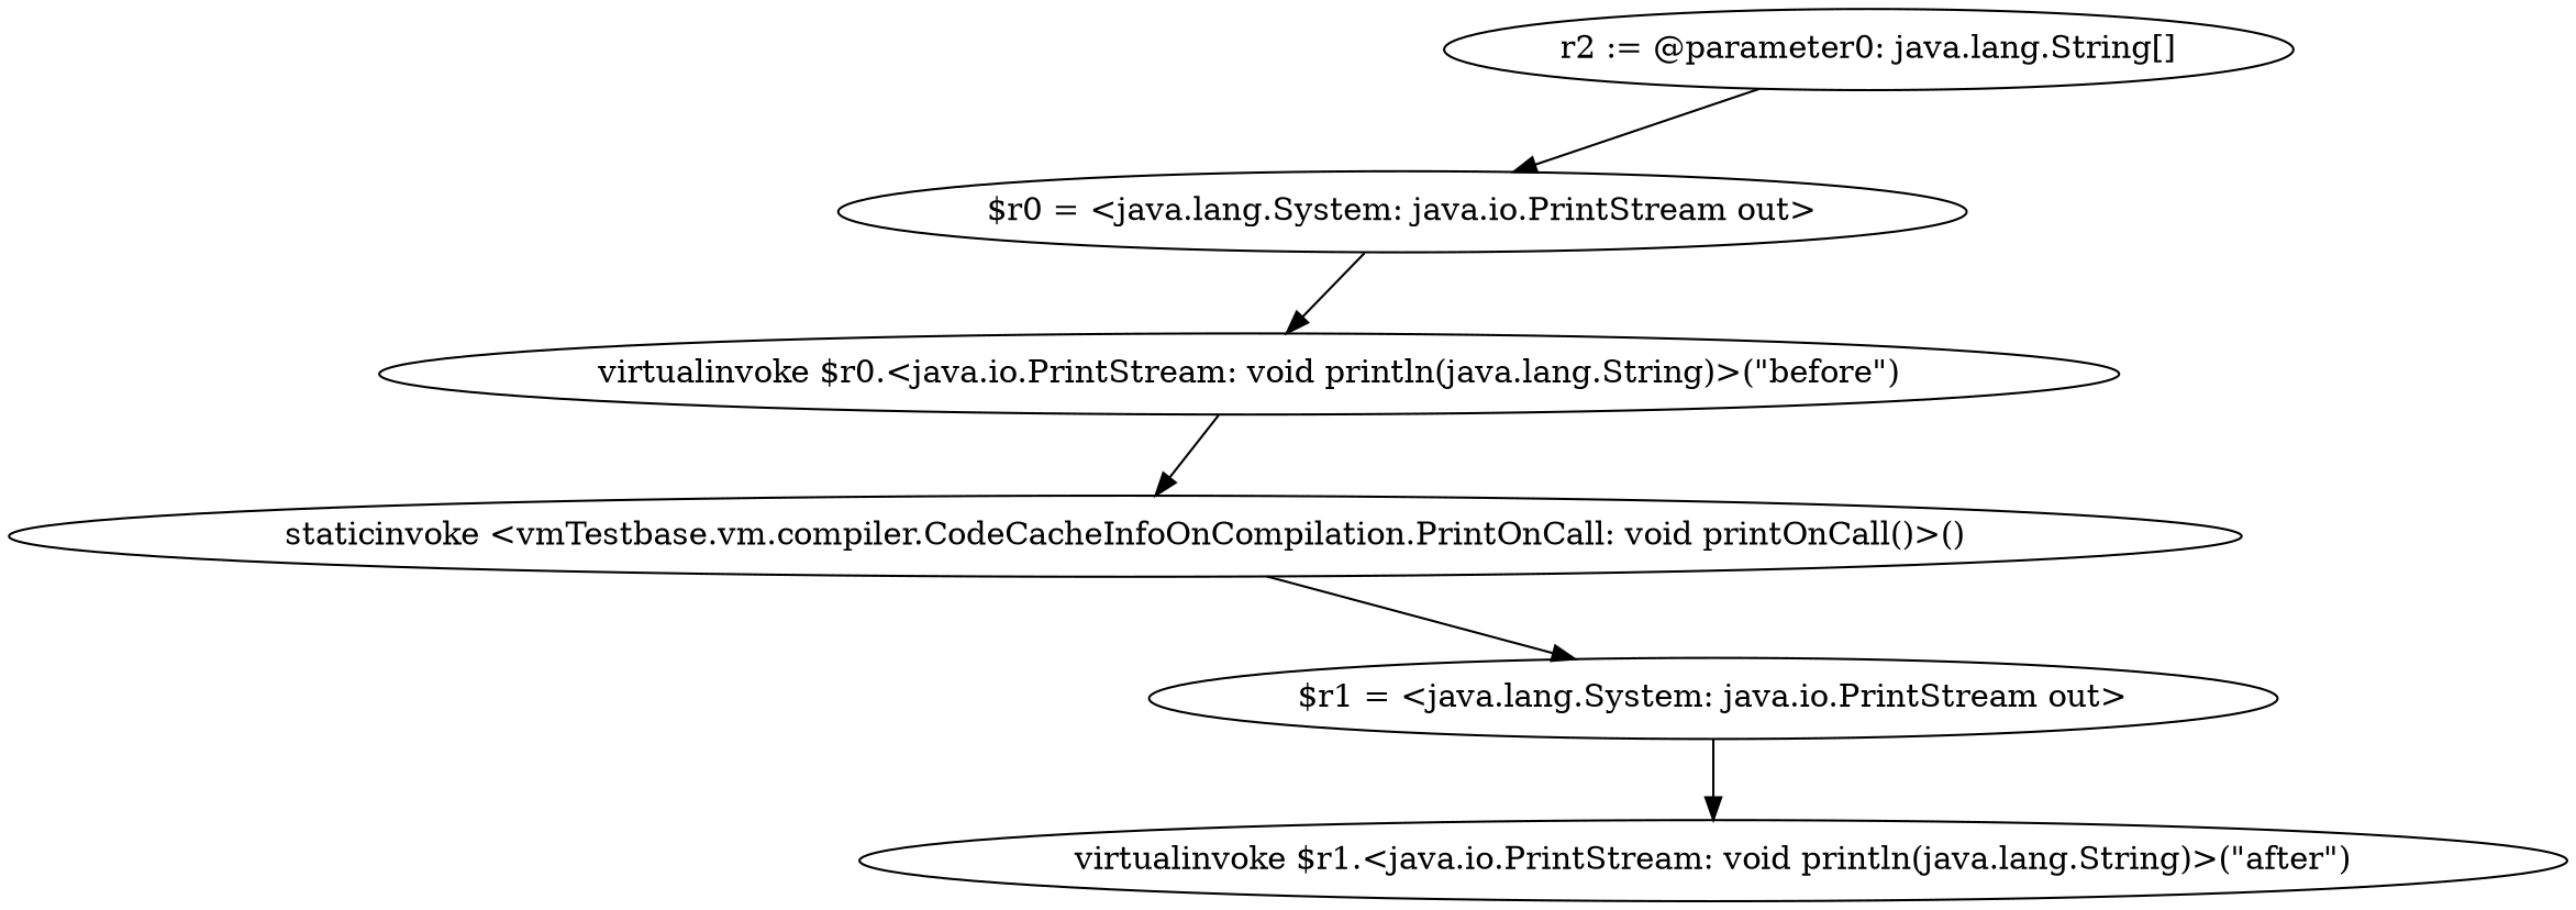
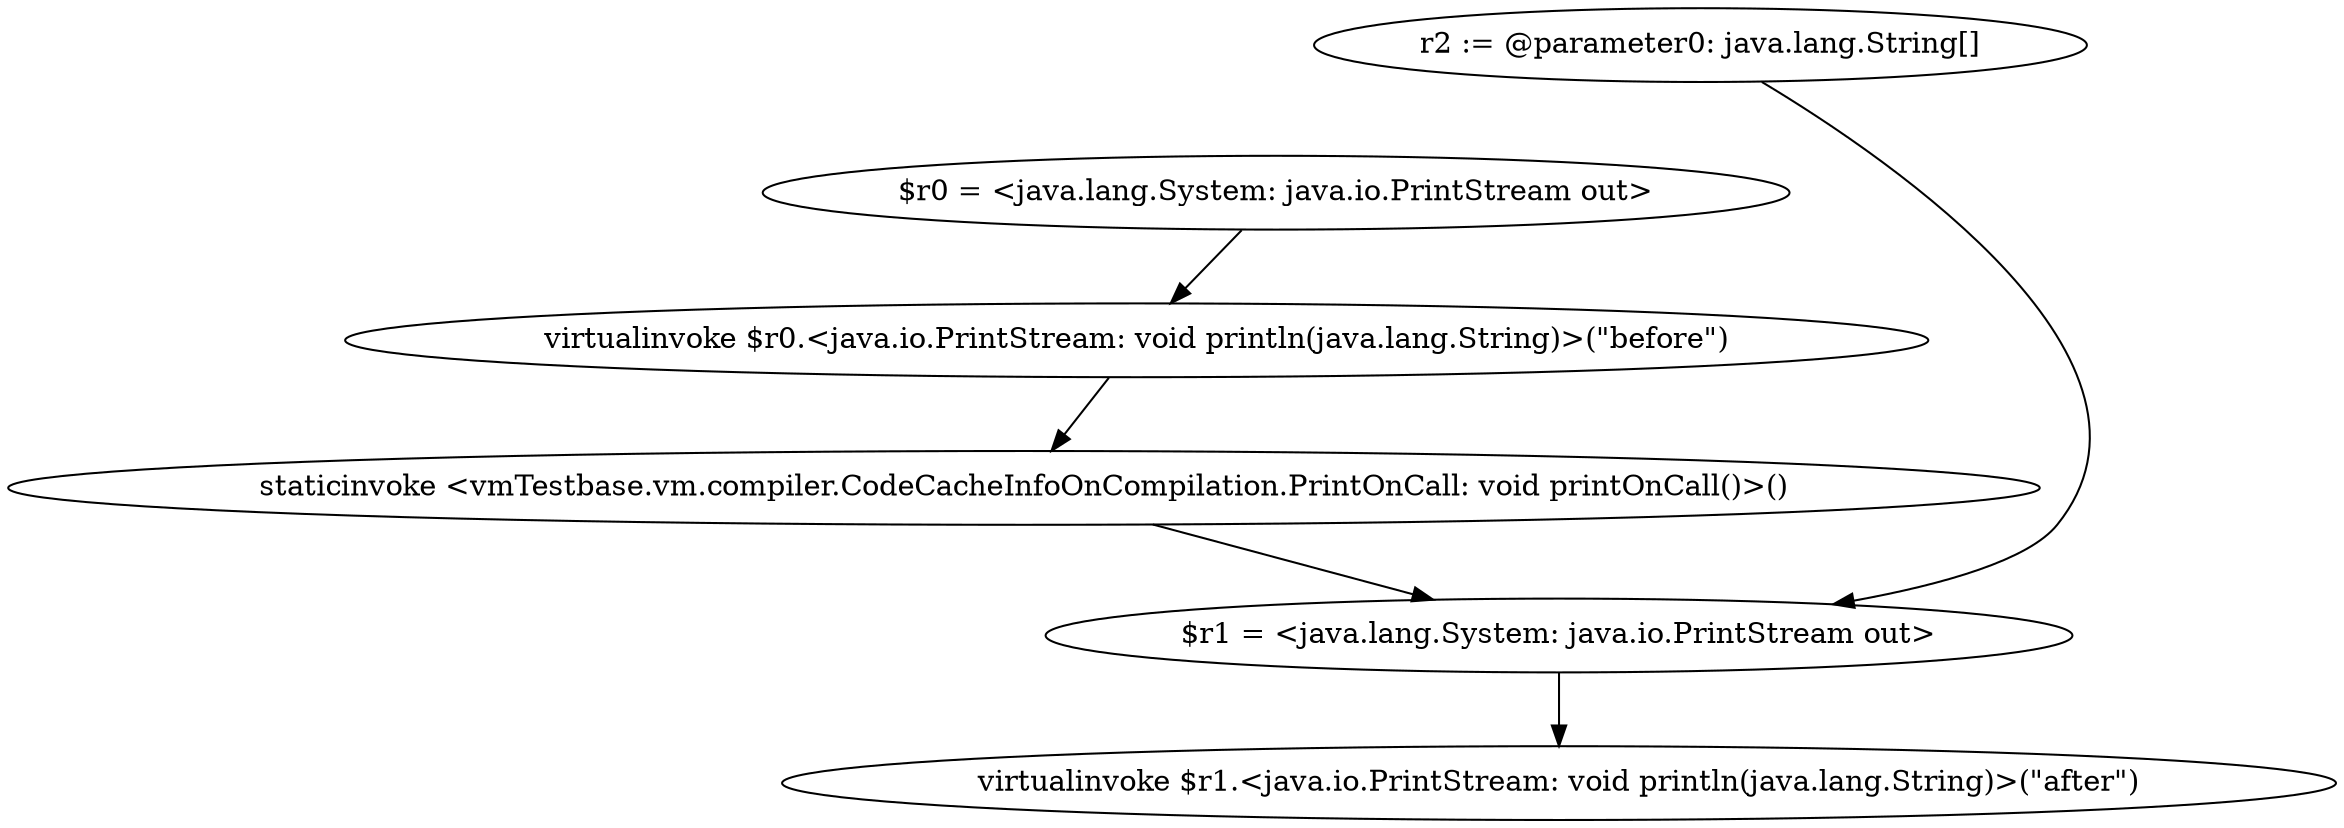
  digraph {
    "r2 := @parameter0: java.lang.String[]"
    "$r0 = <java.lang.System: java.io.PrintStream out>"
    "virtualinvoke $r0.<java.io.PrintStream: void println(java.lang.String)>(\"before\")"
    "staticinvoke <vmTestbase.vm.compiler.CodeCacheInfoOnCompilation.PrintOnCall: void printOnCall()>()"
    "$r1 = <java.lang.System: java.io.PrintStream out>"
    "virtualinvoke $r1.<java.io.PrintStream: void println(java.lang.String)>(\"after\")"
-   "r2 := @parameter0: java.lang.String[]" -> "$r0 = <java.lang.System: java.io.PrintStream out>"
+   "r2 := @parameter0: java.lang.String[]" -> "$r1 = <java.lang.System: java.io.PrintStream out>"
    "$r0 = <java.lang.System: java.io.PrintStream out>" -> "virtualinvoke $r0.<java.io.PrintStream: void println(java.lang.String)>(\"before\")"
    "virtualinvoke $r0.<java.io.PrintStream: void println(java.lang.String)>(\"before\")" -> "staticinvoke <vmTestbase.vm.compiler.CodeCacheInfoOnCompilation.PrintOnCall: void printOnCall()>()"
    "staticinvoke <vmTestbase.vm.compiler.CodeCacheInfoOnCompilation.PrintOnCall: void printOnCall()>()" -> "$r1 = <java.lang.System: java.io.PrintStream out>"
    "$r1 = <java.lang.System: java.io.PrintStream out>" -> "virtualinvoke $r1.<java.io.PrintStream: void println(java.lang.String)>(\"after\")"
  }
